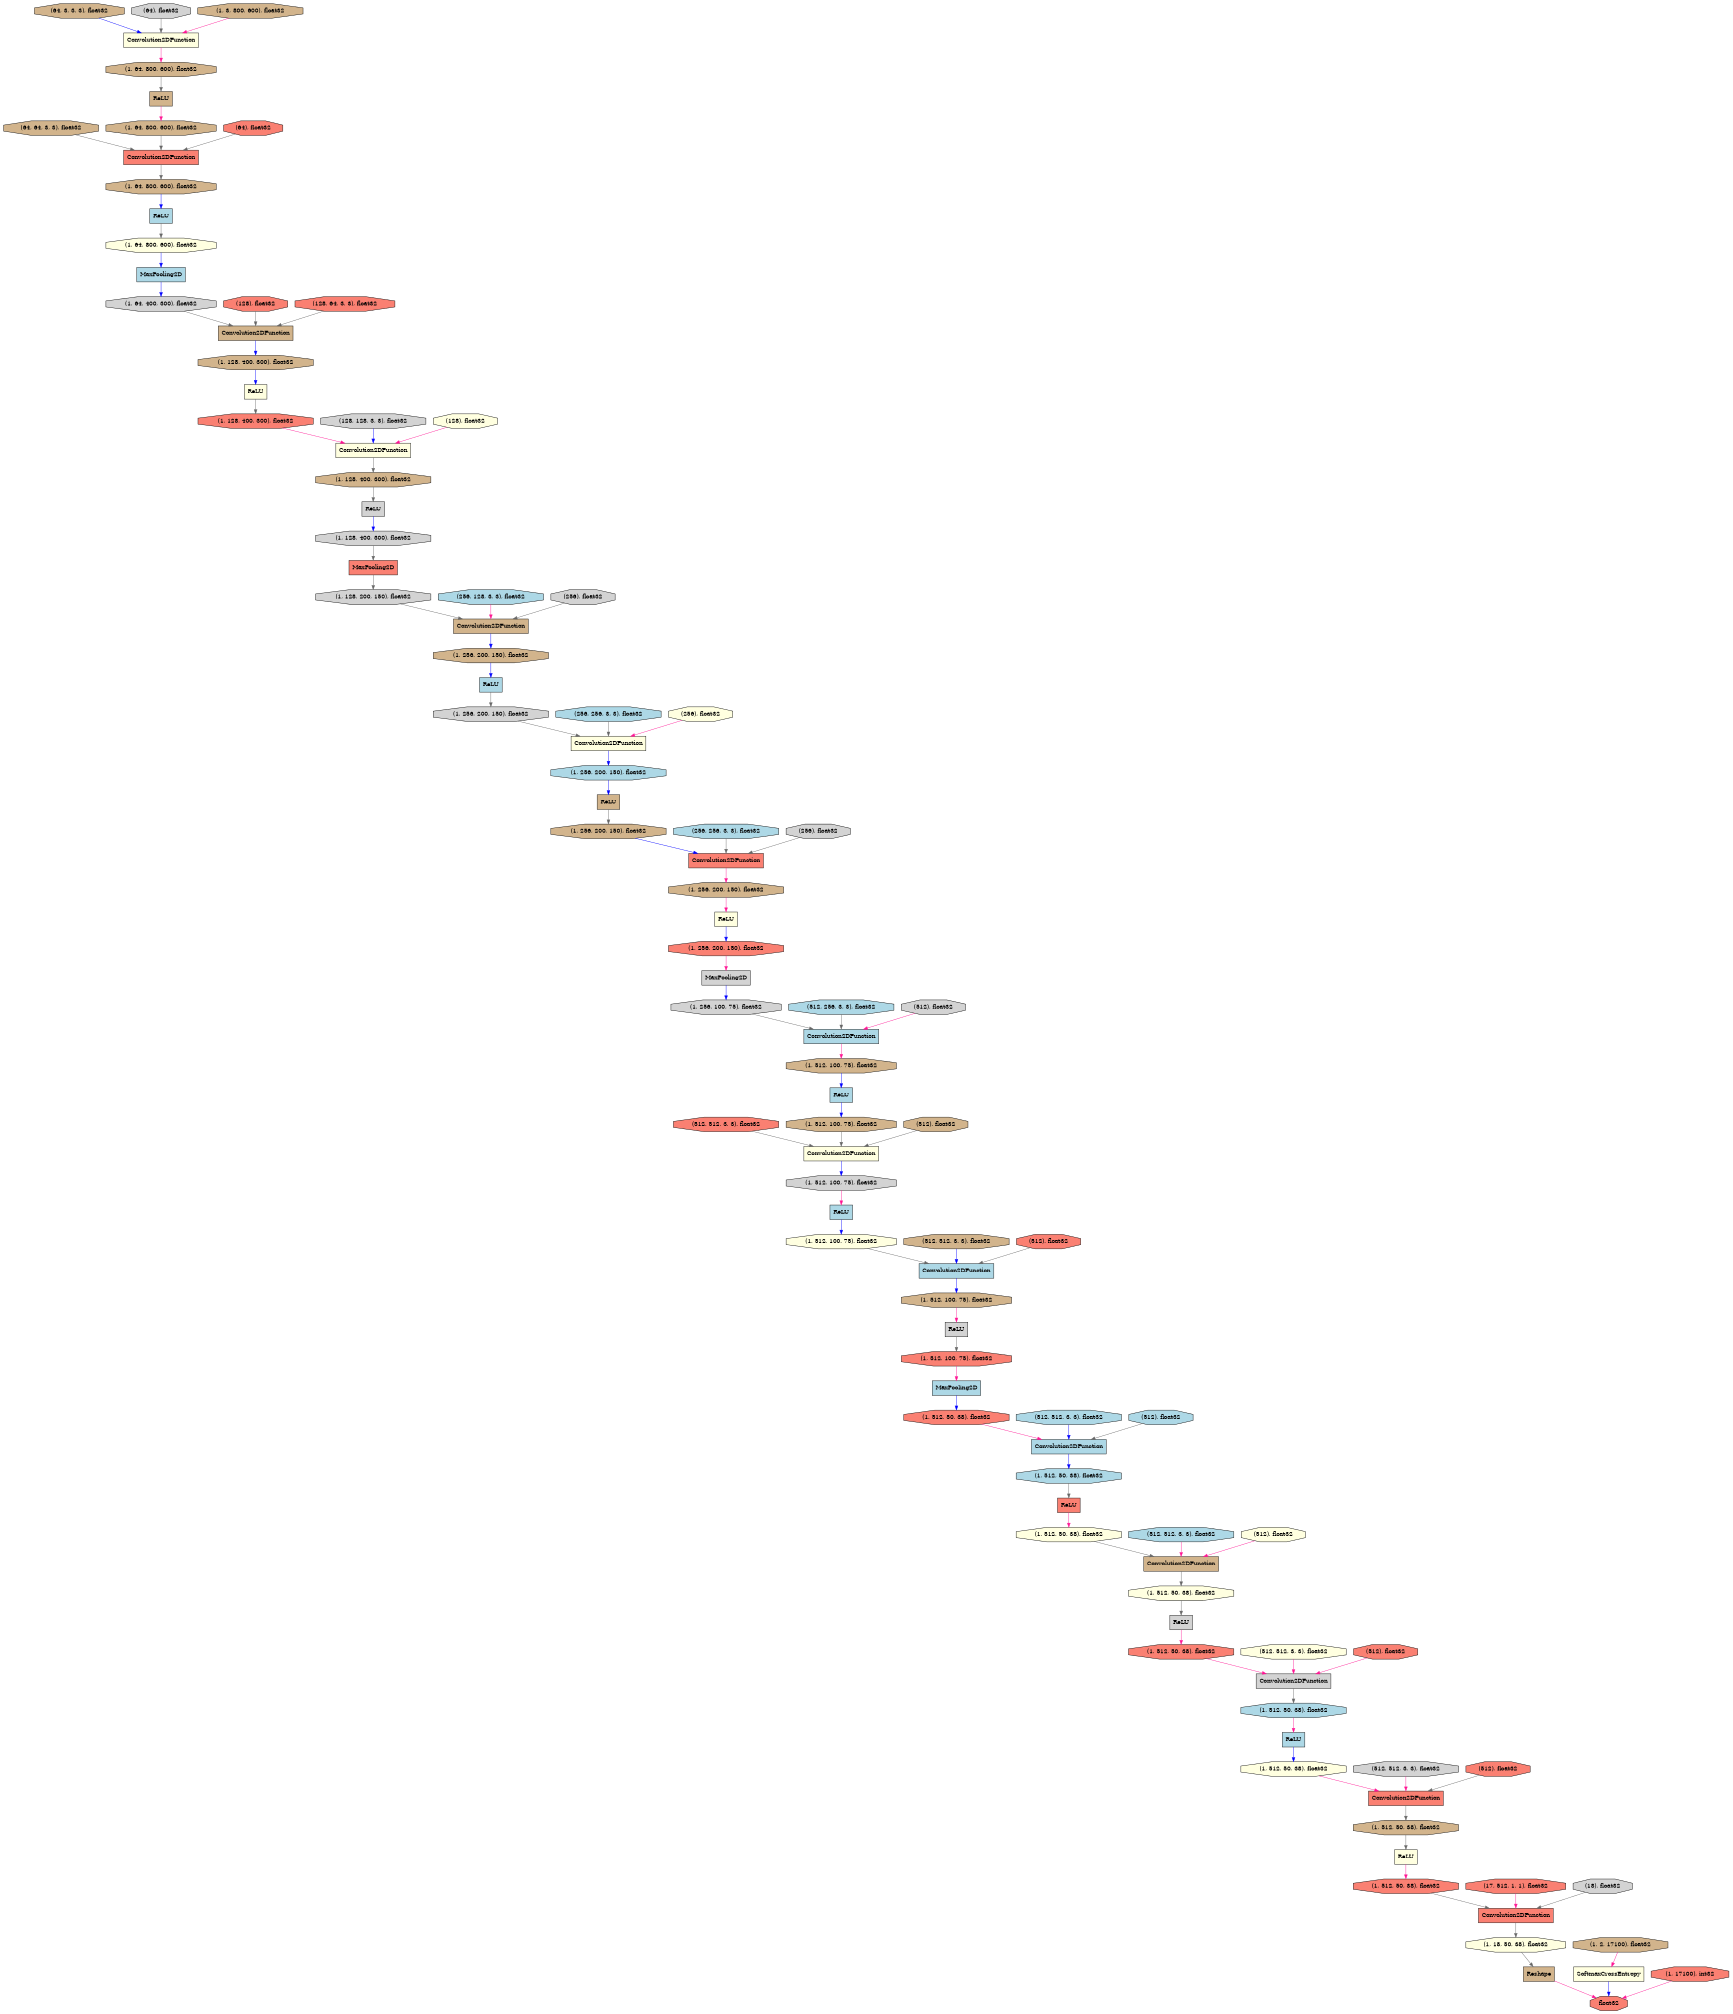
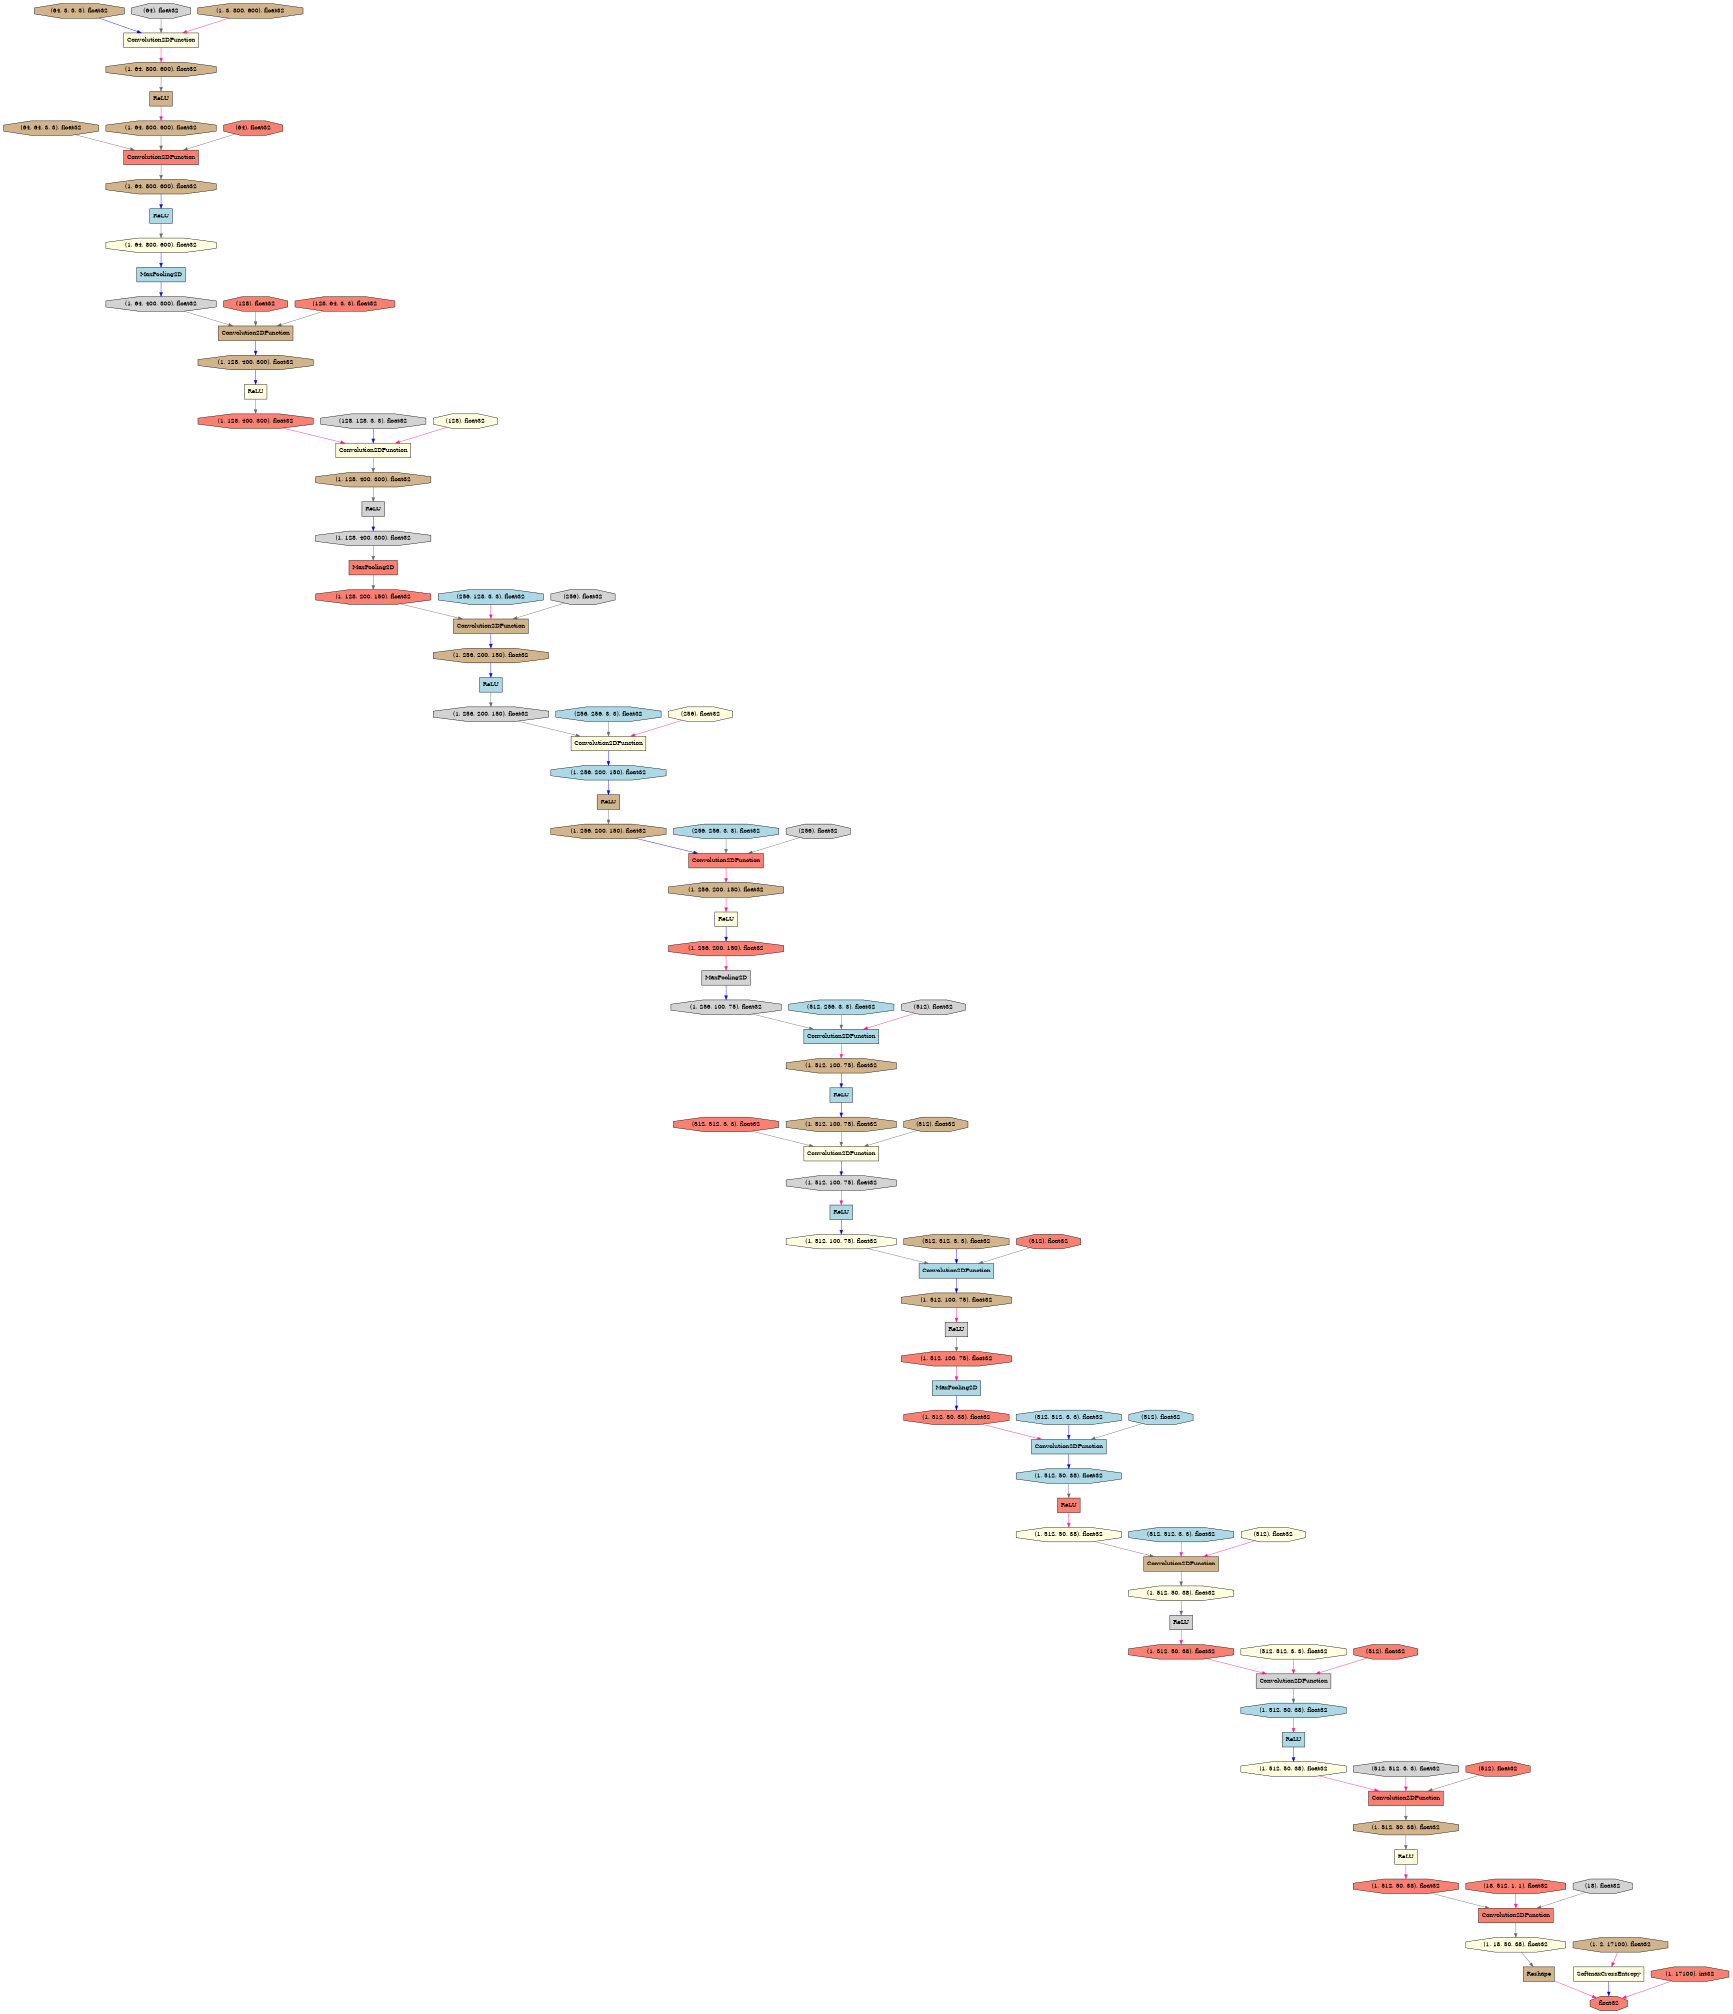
  digraph {
    rankdir=TB
    node [fillcolor=tan shape=octagon style=filled]
    edge [color=gray40]
    n1 [fillcolor=salmon label="(512, 512, 3, 3), float32"]
    n2 [fillcolor=lightyellow label=Convolution2DFunction shape=record]
    n3 [fillcolor=lightgrey label="(1, 512, 100, 75), float32"]
    n4 [fillcolor=lightyellow label="(1, 512, 50, 38), float32"]
    n5 [label=Convolution2DFunction shape=record]
    n6 [fillcolor=lightyellow label="(1, 512, 50, 38), float32"]
    n7 [fillcolor=lightgrey label=ReLU shape=record]
    n8 [fillcolor=lightblue label=Convolution2DFunction shape=record]
    n9 [fillcolor=lightblue label="(1, 512, 50, 38), float32"]
    n10 [fillcolor=salmon label=ReLU shape=record]
    n11 [label="(64, 3, 3, 3), float32"]
    n12 [fillcolor=lightyellow label=Convolution2DFunction shape=record]
    n13 [label="(1, 64, 800, 600), float32"]
    n14 [label="(512, 512, 3, 3), float32"]
    n15 [fillcolor=lightblue label=Convolution2DFunction shape=record]
    n16 [label="(1, 512, 100, 75), float32"]
    n17 [fillcolor=lightgrey label=Convolution2DFunction shape=record]
    n18 [fillcolor=lightblue label="(1, 512, 50, 38), float32"]
    n19 [fillcolor=lightblue label=ReLU shape=record]
    n20 [fillcolor=salmon label="(512), float32"]
    n21 [fillcolor=lightblue label=MaxPooling2D shape=record]
    n22 [fillcolor=salmon label="(1, 512, 50, 38), float32"]
    n23 [fillcolor=lightblue label="(512, 512, 3, 3), float32"]
    n24 [fillcolor=lightblue label="(512), float32"]
    n25 [fillcolor=lightgrey label="(1, 256, 100, 75), float32"]
    n26 [fillcolor=lightblue label=Convolution2DFunction shape=record]
    n27 [label="(1, 512, 100, 75), float32"]
    n28 [fillcolor=lightyellow label=ReLU shape=record]
    n29 [fillcolor=salmon label="(1, 512, 50, 38), float32"]
    n30 [fillcolor=salmon label=Convolution2DFunction shape=record]
    n31 [label="(1, 512, 50, 38), float32"]
    n32 [fillcolor=lightyellow label="(1, 18, 50, 38), float32"]
    n33 [label=Reshape shape=record]
    n34 [fillcolor=lightblue label="(512, 512, 3, 3), float32"]
    n35 [fillcolor=salmon label="(1, 512, 50, 38), float32"]
    n36 [fillcolor=lightblue label=ReLU shape=record]
    n37 [fillcolor=lightyellow label="(1, 512, 100, 75), float32"]
    n38 [fillcolor=lightyellow label="(512), float32"]
    n39 [fillcolor=lightyellow label="(1, 512, 50, 38), float32"]
    n40 [fillcolor=lightyellow label="(512, 512, 3, 3), float32"]
    n41 [fillcolor=salmon label="(512), float32"]
    n42 [fillcolor=lightgrey label=ReLU shape=record]
    n43 [fillcolor=salmon label="(1, 512, 100, 75), float32"]
    n44 [fillcolor=lightgrey label="(512, 512, 3, 3), float32"]
    n45 [fillcolor=salmon label=Convolution2DFunction shape=record]
    n46 [fillcolor=salmon label=float32]
    n47 [label="(1, 2, 17100), float32"]
    n48 [fillcolor=lightyellow label=SoftmaxCrossEntropy shape=record]
    n49 [fillcolor=salmon label="(512), float32"]
-   n50 [fillcolor=salmon label="(17, 512, 1, 1), float32"]
+   n50 [fillcolor=salmon label="(18, 512, 1, 1), float32"]
    n51 [fillcolor=lightgrey label="(18), float32"]
    n52 [label="(64, 64, 3, 3), float32"]
    n53 [fillcolor=salmon label=Convolution2DFunction shape=record]
    n54 [label="(1, 64, 800, 600), float32"]
    n55 [fillcolor=lightblue label=ReLU shape=record]
    n56 [fillcolor=lightyellow label="(1, 64, 800, 600), float32"]
    n57 [fillcolor=lightblue label=MaxPooling2D shape=record]
    n58 [label="(1, 512, 100, 75), float32"]
    n59 [fillcolor=lightgrey label="(1, 64, 400, 300), float32"]
    n60 [label=Convolution2DFunction shape=record]
    n61 [label=Convolution2DFunction shape=record]
    n62 [label="(1, 256, 200, 150), float32"]
    n63 [fillcolor=lightblue label=ReLU shape=record]
    n64 [fillcolor=lightyellow label=Convolution2DFunction shape=record]
    n65 [fillcolor=lightblue label="(1, 256, 200, 150), float32"]
    n66 [label=ReLU shape=record]
    n67 [fillcolor=salmon label="(1, 17100), int32"]
    n68 [label=ReLU shape=record]
    n69 [fillcolor=lightgrey label="(1, 128, 400, 300), float32"]
    n70 [fillcolor=salmon label=MaxPooling2D shape=record]
-   n71 [fillcolor=lightgrey label="(1, 128, 200, 150), float32"]
+   n71 [fillcolor=salmon label="(1, 128, 200, 150), float32"]
    n72 [label="(1, 256, 200, 150), float32"]
    n73 [fillcolor=salmon label=Convolution2DFunction shape=record]
    n74 [label="(1, 256, 200, 150), float32"]
    n75 [fillcolor=lightyellow label=ReLU shape=record]
    n76 [fillcolor=salmon label="(1, 128, 400, 300), float32"]
    n77 [fillcolor=lightyellow label=Convolution2DFunction shape=record]
    n78 [label="(1, 128, 400, 300), float32"]
    n79 [fillcolor=salmon label="(128), float32"]
    n80 [label="(1, 64, 800, 600), float32"]
    n81 [fillcolor=lightgrey label="(64), float32"]
    n82 [fillcolor=salmon label="(128, 64, 3, 3), float32"]
    n83 [fillcolor=lightgrey label="(1, 256, 200, 150), float32"]
    n84 [fillcolor=lightblue label=ReLU shape=record]
    n85 [label="(512), float32"]
    n86 [fillcolor=salmon label="(64), float32"]
    n87 [fillcolor=lightyellow label=ReLU shape=record]
    n88 [fillcolor=salmon label="(1, 256, 200, 150), float32"]
    n89 [fillcolor=lightgrey label="(128, 128, 3, 3), float32"]
    n90 [label="(1, 128, 400, 300), float32"]
    n91 [fillcolor=lightgrey label=ReLU shape=record]
    n92 [fillcolor=lightyellow label="(128), float32"]
    n93 [fillcolor=lightgrey label=MaxPooling2D shape=record]
    n94 [fillcolor=lightblue label="(256, 128, 3, 3), float32"]
    n95 [fillcolor=lightgrey label="(256), float32"]
    n96 [label="(1, 3, 800, 600), float32"]
    n97 [fillcolor=lightblue label="(256, 256, 3, 3), float32"]
    n98 [fillcolor=lightyellow label="(256), float32"]
    n99 [fillcolor=lightblue label="(256, 256, 3, 3), float32"]
    n100 [fillcolor=lightgrey label="(256), float32"]
    n101 [fillcolor=lightblue label="(512, 256, 3, 3), float32"]
    n102 [fillcolor=lightgrey label="(512), float32"]
    n1 -> n2
    n2 -> n3 [color=blue]
    n3 -> n36 [color=deeppink]
    n4 -> n5
    n5 -> n6
    n6 -> n7
    n7 -> n35 [color=deeppink]
    n8 -> n9 [color=blue]
    n9 -> n10
    n10 -> n4 [color=deeppink]
    n11 -> n12 [color=blue]
    n12 -> n13 [color=deeppink]
    n13 -> n68
    n14 -> n15 [color=blue]
    n15 -> n16 [color=blue]
    n16 -> n42 [color=deeppink]
    n17 -> n18
    n18 -> n19 [color=deeppink]
    n19 -> n39 [color=blue]
    n20 -> n15
    n21 -> n22 [color=blue]
    n22 -> n8 [color=deeppink]
    n23 -> n8 [color=blue]
    n24 -> n8
    n25 -> n26
    n26 -> n27 [color=deeppink]
    n27 -> n84 [color=blue]
    n28 -> n29 [color=deeppink]
    n29 -> n30
    n30 -> n32
    n31 -> n28
    n32 -> n33
    n33 -> n46 [color=deeppink]
    n34 -> n5 [color=deeppink]
    n35 -> n17 [color=deeppink]
    n36 -> n37 [color=blue]
    n37 -> n15
    n38 -> n5 [color=deeppink]
    n39 -> n45 [color=deeppink]
    n40 -> n17 [color=deeppink]
    n41 -> n17 [color=deeppink]
    n42 -> n43
    n43 -> n21 [color=deeppink]
    n44 -> n45 [color=deeppink]
    n45 -> n31
    n47 -> n48 [color=deeppink]
    n48 -> n46 [color=blue]
    n49 -> n45
    n50 -> n30 [color=deeppink]
    n51 -> n30
    n52 -> n53
    n53 -> n54
    n54 -> n55 [color=blue]
    n55 -> n56
    n56 -> n57 [color=blue]
    n57 -> n59 [color=blue]
    n58 -> n2
    n59 -> n60
    n60 -> n78 [color=blue]
    n61 -> n62 [color=blue]
    n62 -> n63 [color=blue]
    n63 -> n83
    n64 -> n65 [color=blue]
    n65 -> n66 [color=blue]
    n66 -> n72
    n67 -> n46 [color=deeppink]
    n68 -> n80 [color=deeppink]
    n69 -> n70
    n70 -> n71
    n71 -> n61
    n72 -> n73 [color=blue]
    n73 -> n74 [color=deeppink]
    n74 -> n87 [color=deeppink]
    n75 -> n76
    n76 -> n77 [color=deeppink]
    n77 -> n90
    n78 -> n75 [color=blue]
    n79 -> n60
    n80 -> n53
    n81 -> n12
    n82 -> n60
    n83 -> n64
    n84 -> n58 [color=blue]
    n85 -> n2
    n86 -> n53
    n87 -> n88 [color=blue]
    n88 -> n93 [color=deeppink]
    n89 -> n77 [color=blue]
    n90 -> n91
    n91 -> n69 [color=blue]
    n92 -> n77 [color=deeppink]
    n93 -> n25 [color=blue]
    n94 -> n61 [color=deeppink]
    n95 -> n61
    n96 -> n12 [color=deeppink]
    n97 -> n64
    n98 -> n64 [color=deeppink]
    n99 -> n73
    n100 -> n73
    n101 -> n26
    n102 -> n26 [color=deeppink]
  }
